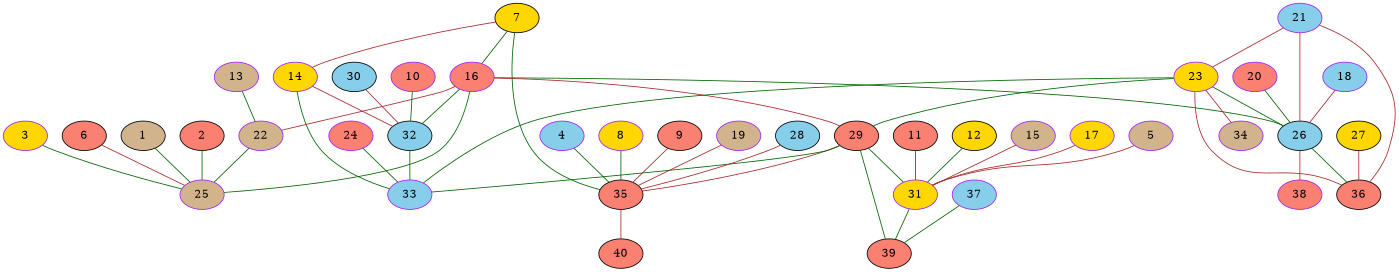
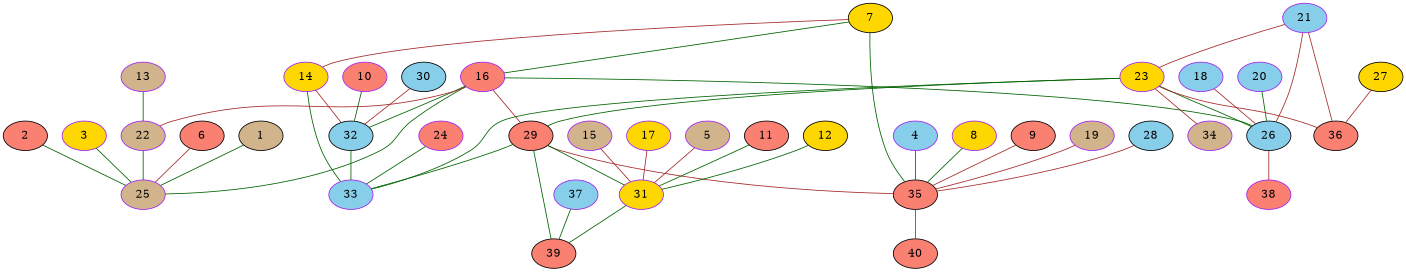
  graph {
    node [color=purple fillcolor=salmon style=filled]
    edge [color=darkgreen weight=1.0]
    1 [color=black fillcolor=tan]
    25 [fillcolor=tan]
    2 [color=black]
    3 [fillcolor=gold]
    4 [fillcolor=skyblue]
    35 [color=black]
    40 [color=black]
    5 [fillcolor=tan]
    31 [fillcolor=gold]
    39 [color=black]
    6 [color=black]
    7 [color=black fillcolor=gold]
    14 [fillcolor=gold]
    16
    32 [color=black fillcolor=skyblue]
    33 [fillcolor=skyblue]
    22 [fillcolor=tan]
    26 [color=black fillcolor=skyblue]
    29 [color=black]
    36 [color=black]
    8 [fillcolor=gold]
    9 [color=black]
    10
    11 [color=black]
    12 [color=black fillcolor=gold]
    13 [fillcolor=tan]
    15 [fillcolor=tan]
    38
    17 [fillcolor=gold]
    18 [fillcolor=skyblue]
    19 [fillcolor=tan]
-   20
+   20 [fillcolor=skyblue]
    21 [fillcolor=skyblue]
    23 [fillcolor=gold]
    34 [fillcolor=tan]
    24
    27 [color=black fillcolor=gold]
    28 [color=black fillcolor=skyblue]
    30 [color=black fillcolor=skyblue]
    37 [fillcolor=skyblue]
    1 -- 25
    2 -- 25
    3 -- 25
    4 -- 35
    35 -- 40 [color=brown]
    5 -- 31 [color=brown]
    31 -- 39
    6 -- 25 [color=brown]
    7 -- 35 [weight=3.0]
    7 -- 14 [color=brown]
    7 -- 16
    14 -- 32 [color=brown]
    14 -- 33 [weight=2.0]
    16 -- 25
    16 -- 32
    16 -- 22 [color=brown weight=2.0]
    16 -- 26
    16 -- 29 [color=brown]
    32 -- 33 [weight=2.0]
    22 -- 25 [weight=2.0]
-   26 -- 36
    26 -- 38 [color=brown]
    29 -- 35 [color=brown]
    29 -- 31 [weight=2.0]
    29 -- 39 [weight=2.0]
    29 -- 33
    8 -- 35
    9 -- 35 [color=brown]
    10 -- 32
    11 -- 31
    12 -- 31
    13 -- 22
    15 -- 31 [color=brown]
    17 -- 31 [color=brown]
    18 -- 26 [color=brown]
    19 -- 35 [color=brown]
    20 -- 26
    21 -- 26 [color=brown]
    21 -- 36 [color=brown]
    21 -- 23 [color=brown]
    23 -- 33
    23 -- 26
    23 -- 29 [weight=2.0]
    23 -- 36 [color=brown]
    23 -- 34 [color=brown]
    24 -- 33
    27 -- 36 [color=brown]
    28 -- 35 [color=brown]
    30 -- 32 [color=brown]
    37 -- 39
  }
